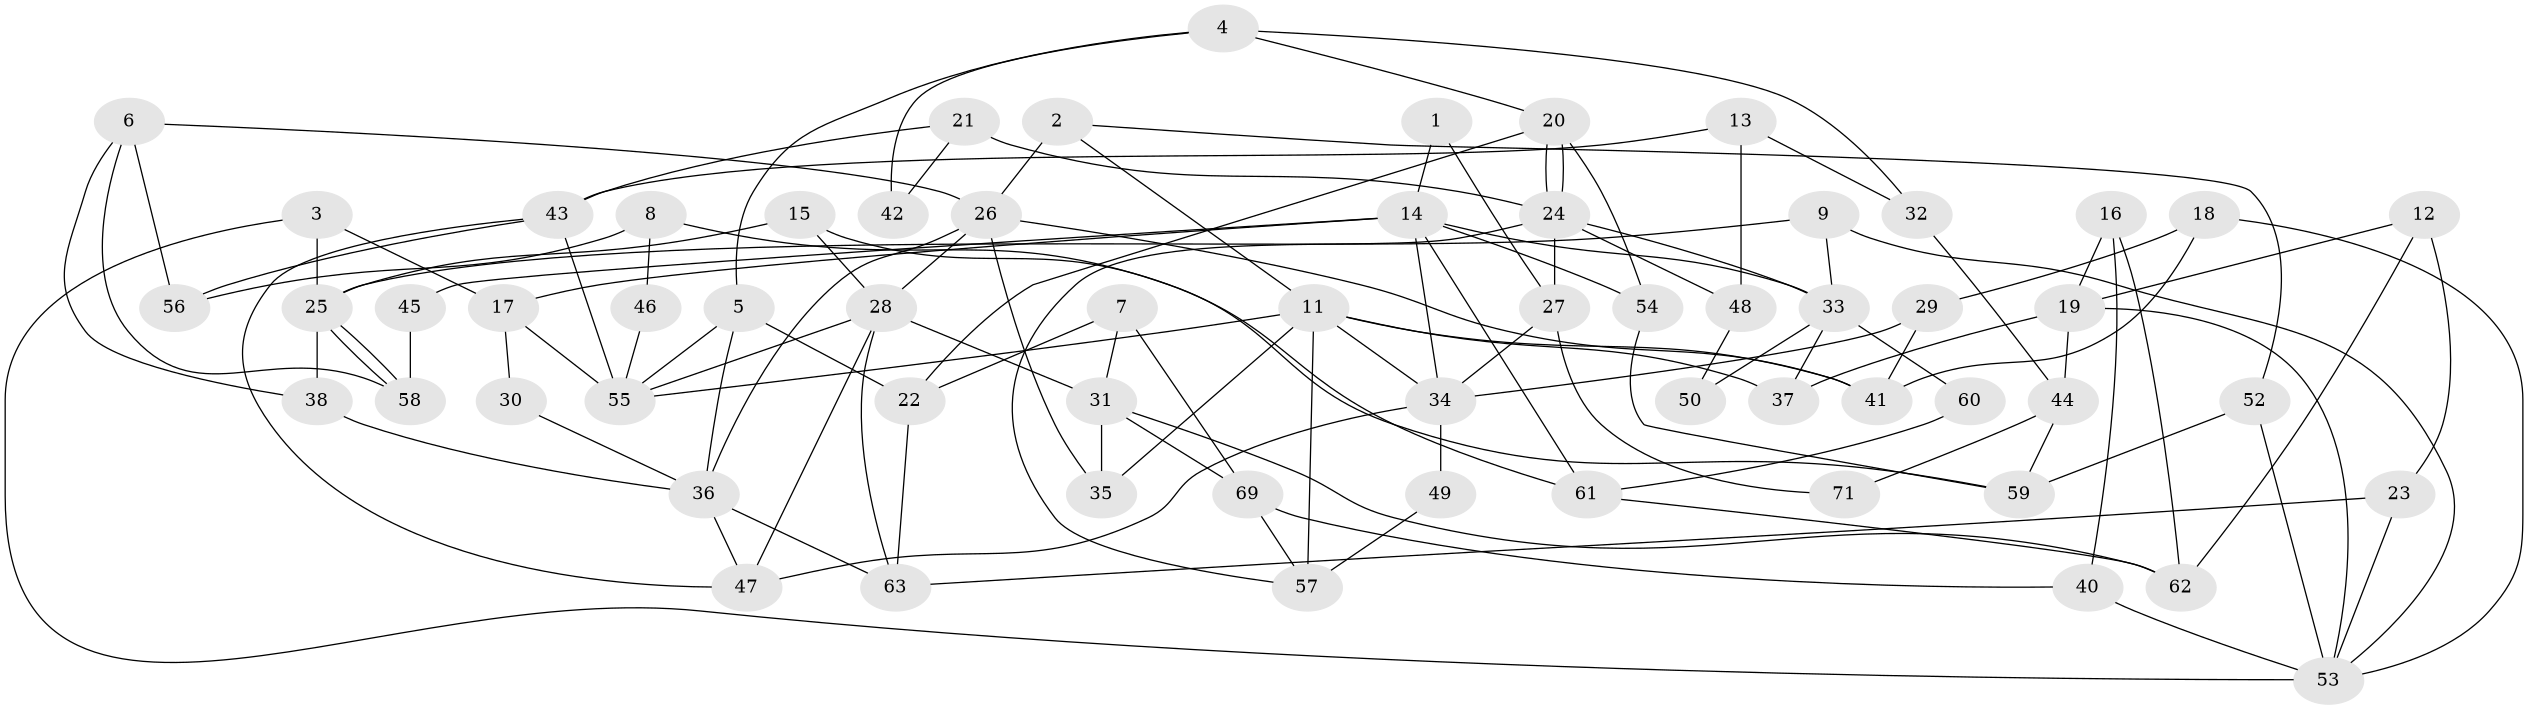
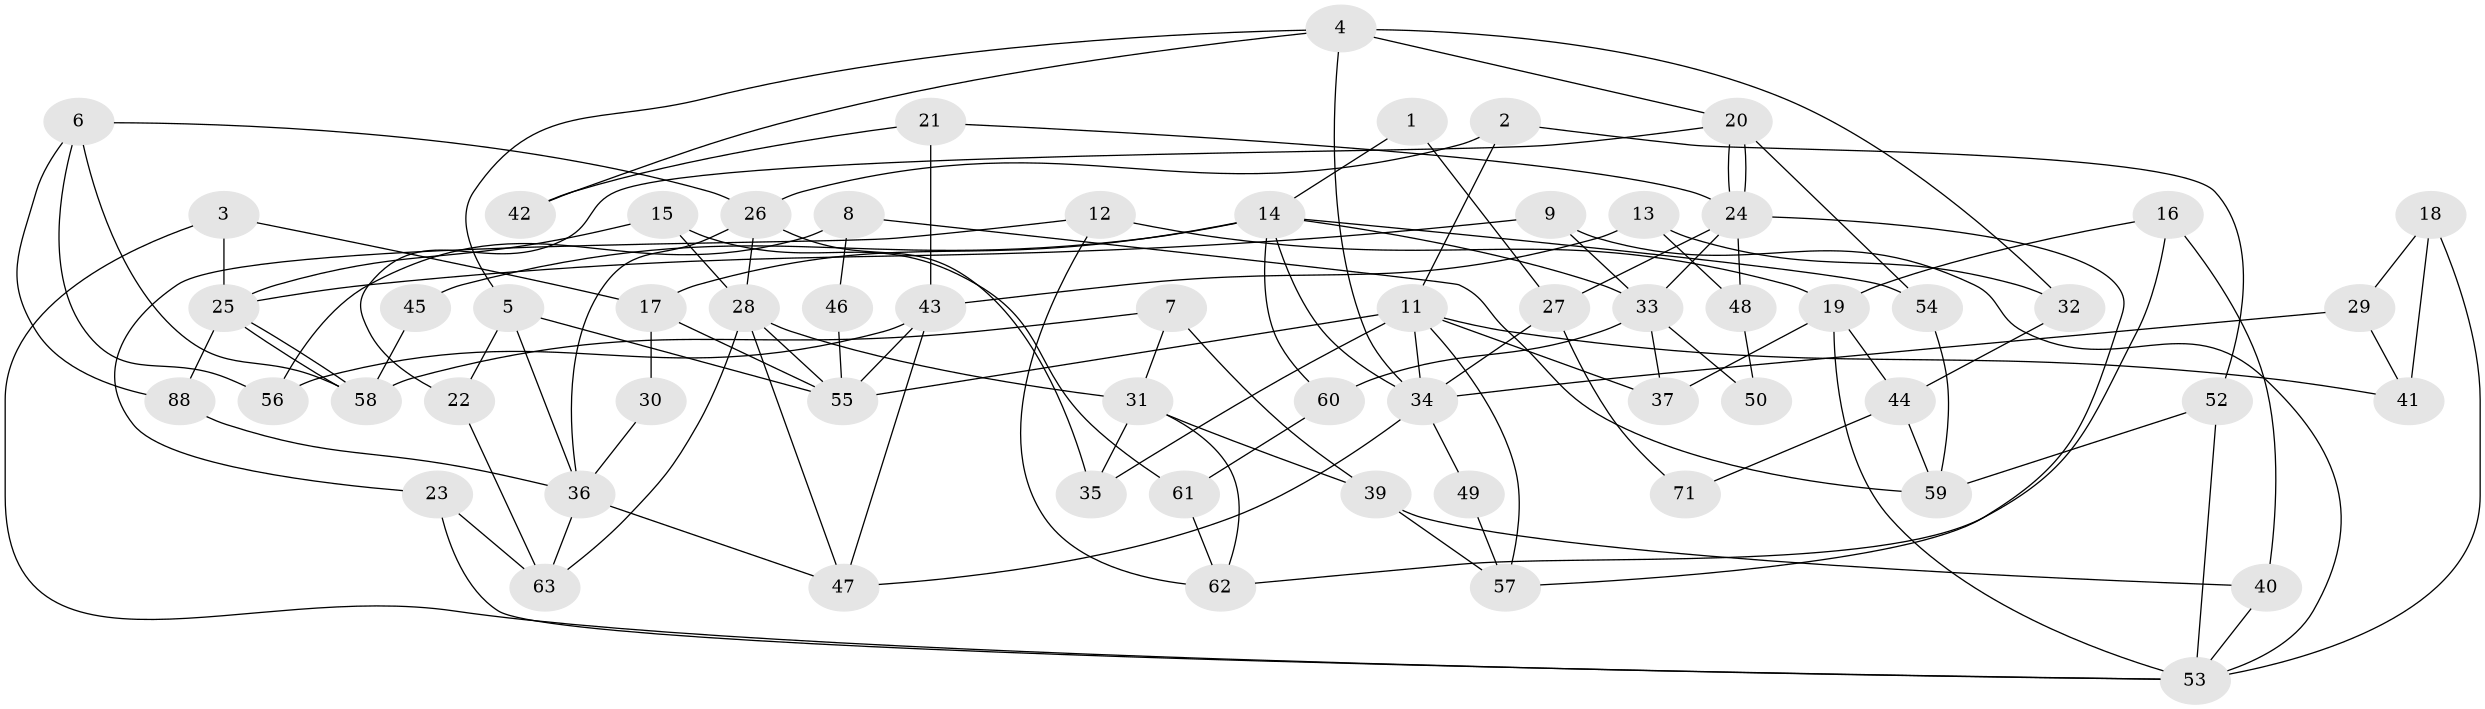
  graph {
    node [color=gray90 style=filled]
    1
    14
    27
    17
    34
    33
    45
    54
    60
    n10 [label=71]
    2
    11
    26
    52
    55
    57
    35
    37
    41
    36
    28
    53
    59
    3
    25
    30
-   38
+   38 [label=88]
    58
    4
    5
    20
    32
    42
    22
    24
    44
    47
    49
    63
    6
    56
    7
    31
-   39 [label=69]
+   39
    62
    40
    8
    46
    9
    50
    12
    19
    23
    13
    43
    48
    61
    15
    16
    18
    29
    21
    1 -- 14
    1 -- 27
    14 -- 17
    14 -- 34
    14 -- 33
    14 -- 45
    14 -- 54
-   14 -- 61
+   14 -- 60
    27 -- 34
    27 -- n10
    17 -- 55
    17 -- 30
    34 -- 47
    34 -- 49
    33 -- 60
    33 -- 37
    33 -- 50
    45 -- 58
    54 -- 59
    60 -- 61
    2 -- 11
    2 -- 26
    2 -- 52
    11 -- 34
    11 -- 55
    11 -- 57
    11 -- 35
    11 -- 37
    11 -- 41
    26 -- 35
-   26 -- 41
    26 -- 36
    26 -- 28
    52 -- 53
    52 -- 59
    36 -- 47
    36 -- 63
    28 -- 55
    28 -- 47
    28 -- 63
    28 -- 31
    3 -- 17
    3 -- 53
    3 -- 25
    25 -- 38
    25 -- 58
    25 -- 58
    30 -- 36
    38 -- 36
+   4 -- 34
    4 -- 5
    4 -- 20
    4 -- 32
    4 -- 42
    5 -- 55
    5 -- 36
    5 -- 22
    20 -- 54
    20 -- 22
    20 -- 24
    20 -- 24
    32 -- 44
    22 -- 63
    24 -- 27
    24 -- 33
    24 -- 57
    24 -- 48
    44 -- n10
    44 -- 59
    49 -- 57
    6 -- 26
    6 -- 38
    6 -- 58
    6 -- 56
-   7 -- 22
+   7 -- 58
    7 -- 31
    7 -- 39
    31 -- 35
    31 -- 39
    31 -- 62
    39 -- 57
    39 -- 40
    40 -- 53
    8 -- 59
    8 -- 56
    8 -- 46
    46 -- 55
    9 -- 33
    9 -- 53
    9 -- 25
    12 -- 62
    12 -- 19
    12 -- 23
    19 -- 37
    19 -- 53
    19 -- 44
    23 -- 53
    23 -- 63
    13 -- 32
    13 -- 43
    13 -- 48
    43 -- 55
    43 -- 47
    43 -- 56
    48 -- 50
    61 -- 62
    15 -- 28
    15 -- 25
    15 -- 61
    16 -- 62
    16 -- 40
    16 -- 19
    18 -- 41
    18 -- 53
    18 -- 29
    29 -- 34
    29 -- 41
    21 -- 42
    21 -- 24
    21 -- 43
  }
